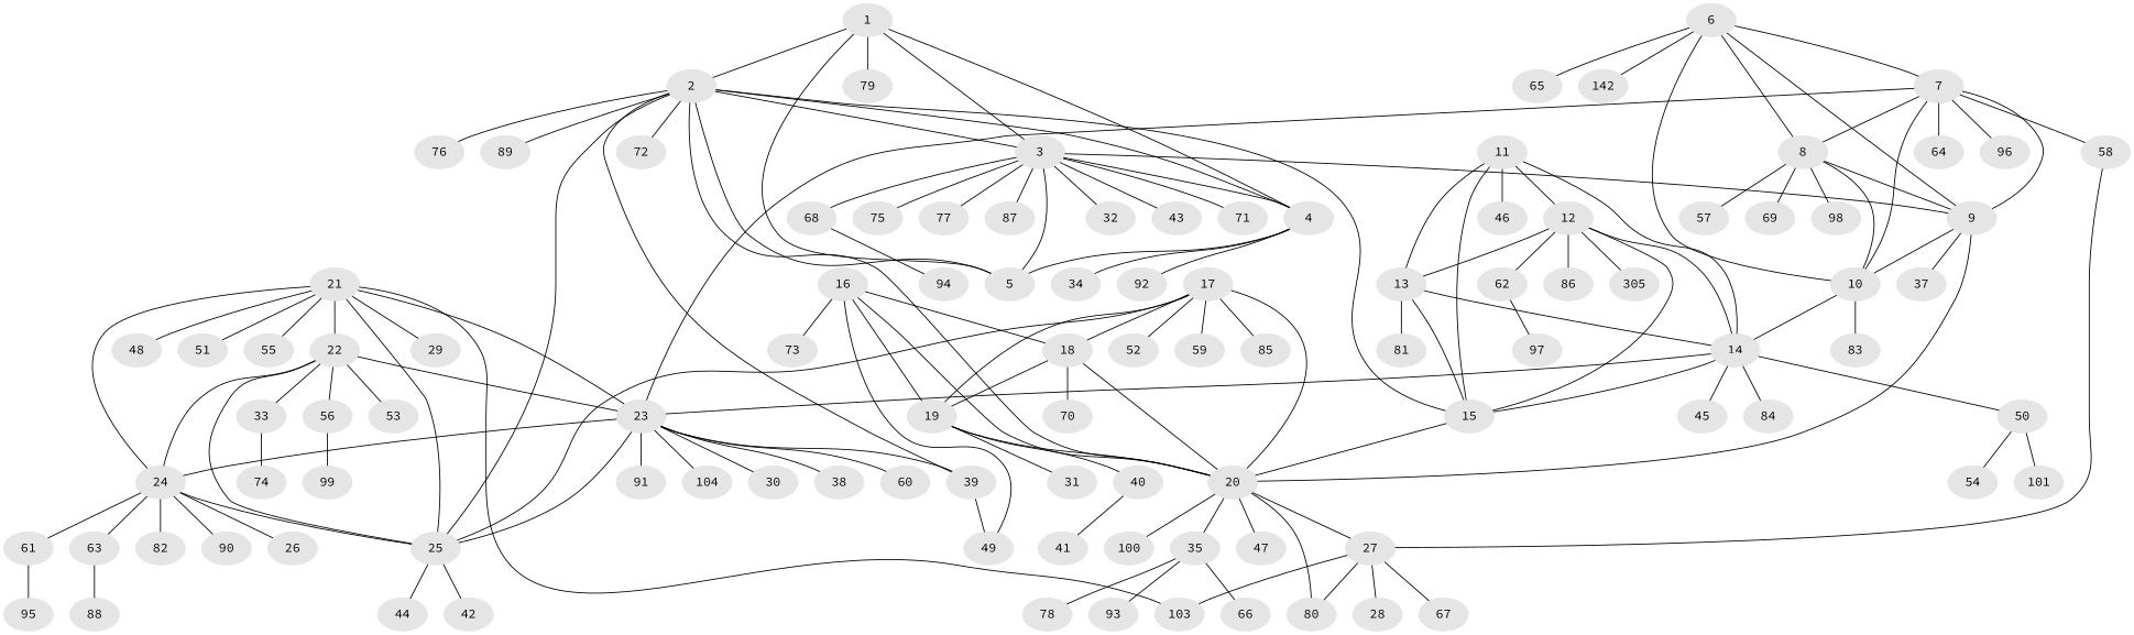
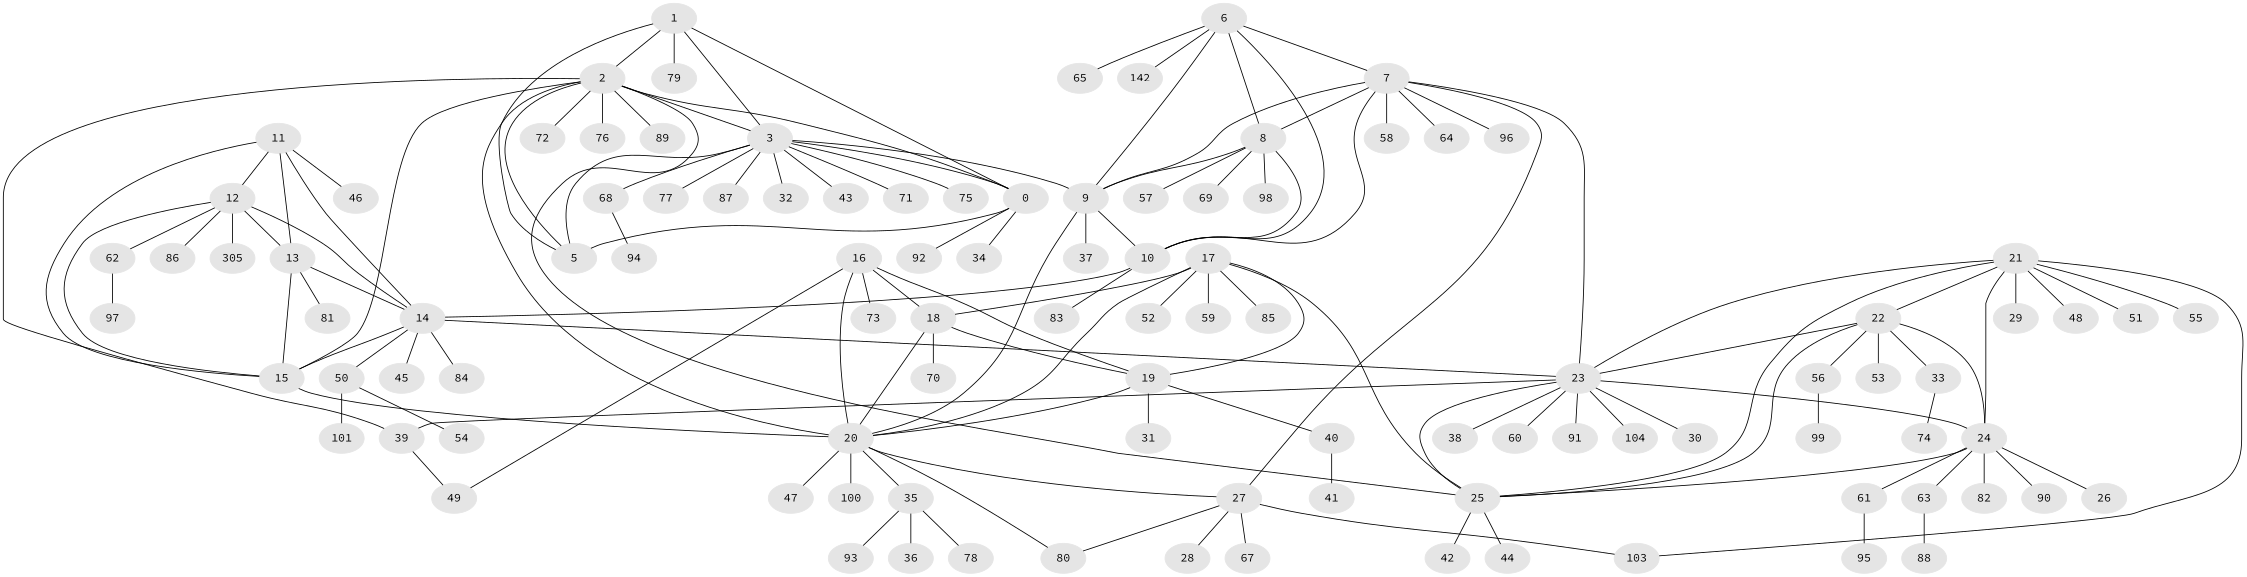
  graph {
    fontname="Source Code Pro"
    node [color=gray90 fontname="Source Code Pro" style=filled]
    edge [fontname="Source Code Pro"]
    1
    2
    3
-   4
+   4 [label=0]
    5
    79
    15
    20
    25
    39
    72
    76
    89
    9
    32
    43
    68
    71
    75
    77
    87
    34
    92
    27
    35
    47
    80
    100
    42
    44
    49
    10
    37
    94
    6
    7
    8
    65
    n39 [label=142]
    23
    58
    64
    96
    57
    69
    98
    14
    83
    24
    30
    38
    60
    91
    104
    103
    28
    67
    45
    50
    84
    11
    12
    13
    46
    62
    86
    n67 [label=305]
    81
    97
    54
    101
    16
    18
    19
    73
    17
    52
    59
    85
    70
    31
    40
    41
-   36 [label=66]
+   36
    78
    93
    21
    22
    29
    48
    51
    55
    33
    53
    56
    26
    61
    63
    82
    90
    74
    99
    95
    88
    1 -- 2
    1 -- 3
    1 -- 4
    1 -- 5
    1 -- 79
    2 -- 3
    2 -- 4
    2 -- 5
    2 -- 15
    2 -- 20
    2 -- 25
    2 -- 39
    2 -- 72
    2 -- 76
    2 -- 89
    3 -- 4
    3 -- 5
    3 -- 9
    3 -- 32
    3 -- 43
    3 -- 68
    3 -- 71
    3 -- 75
    3 -- 77
    3 -- 87
    4 -- 5
    4 -- 34
    4 -- 92
    15 -- 20
    20 -- 27
    20 -- 35
    20 -- 47
    20 -- 80
    20 -- 100
    25 -- 42
    25 -- 44
    39 -- 49
    9 -- 20
    9 -- 10
    9 -- 37
    68 -- 94
    27 -- 80
    27 -- 103
    27 -- 28
    27 -- 67
    35 -- 36
    35 -- 78
    35 -- 93
    10 -- 14
    10 -- 83
    6 -- 9
    6 -- 10
    6 -- 7
    6 -- 8
    6 -- 65
    6 -- n39
    7 -- 9
-   58 -- 27
+   7 -- 27
    7 -- 10
    7 -- 8
    7 -- 23
    7 -- 58
    7 -- 64
    7 -- 96
    8 -- 9
    8 -- 10
    8 -- 57
    8 -- 69
    8 -- 98
    23 -- 25
    23 -- 39
    23 -- 24
    23 -- 30
    23 -- 38
    23 -- 60
    23 -- 91
    23 -- 104
    14 -- 15
    14 -- 23
    14 -- 45
    14 -- 50
    14 -- 84
    24 -- 25
    24 -- 26
    24 -- 61
    24 -- 63
    24 -- 82
    24 -- 90
    50 -- 54
    50 -- 101
    11 -- 15
    11 -- 14
    11 -- 12
    11 -- 13
    11 -- 46
    12 -- 15
    12 -- 14
    12 -- 13
    12 -- 62
    12 -- 86
    12 -- n67
    13 -- 15
    13 -- 14
    13 -- 81
    62 -- 97
    16 -- 20
    16 -- 49
    16 -- 18
    16 -- 19
    16 -- 73
    18 -- 20
    18 -- 19
    18 -- 70
    19 -- 20
    19 -- 31
    19 -- 40
    17 -- 20
    17 -- 25
    17 -- 18
    17 -- 19
    17 -- 52
    17 -- 59
    17 -- 85
    40 -- 41
    21 -- 25
    21 -- 23
    21 -- 24
    21 -- 103
    21 -- 22
    21 -- 29
    21 -- 48
    21 -- 51
    21 -- 55
    22 -- 25
    22 -- 23
    22 -- 24
    22 -- 33
    22 -- 53
    22 -- 56
    33 -- 74
    56 -- 99
    61 -- 95
    63 -- 88
  }
